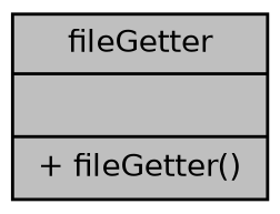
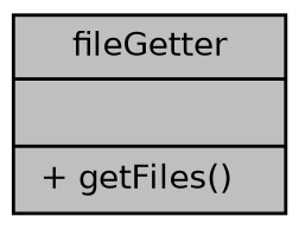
  digraph {
-   n1 [color=black fillcolor=grey75 fontcolor=black fontname=Helvetica fontsize=10 height=0.2 label="{fileGetter\n||+ fileGetter()\l}" shape=record style=filled width=0.4]
+   n1 [color=black fillcolor=grey75 fontcolor=black fontname=Helvetica fontsize=10 height=0.2 label="{fileGetter\n||+ getFiles()\l}" shape=record style=filled width=0.4]
  }
